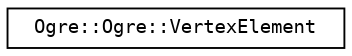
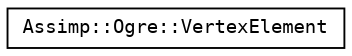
  digraph {
    rankdir=LR
    fontname="DejaVu Sans Mono"
-   n1 [color=black fillcolor=white fontname="DejaVu Sans Mono" fontsize=10 height=0.2 label="Ogre::Ogre::VertexElement" shape=record style=filled width=0.4]
+   n1 [color=black fillcolor=white fontname="DejaVu Sans Mono" fontsize=10 height=0.2 label="Assimp::Ogre::VertexElement" shape=record style=filled width=0.4]
  }
